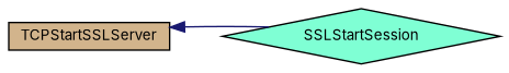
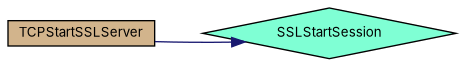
  digraph {
    rankdir=LR
    fontname=Inter
    node [color=black fontname=Inter fontsize=10 style=filled]
    n1 [fillcolor=tan fontcolor=black height=0.2 label=TCPStartSSLServer shape=box width=0.4]
    n2 [fillcolor=aquamarine height=0.2 label=SSLStartSession shape=diamond width=0.4]
-   n2 -> n1 [color=midnightblue fontname=Inter fontsize=10 labelfontname=Helvetica labelfontsize=10 style=solid]
+   n1 -> n2 [color=midnightblue fontname=Inter fontsize=10 labelfontname=Helvetica labelfontsize=10 style=solid]
  }
